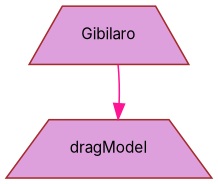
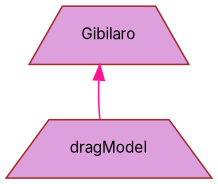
  digraph {
    fontname=Inter
    node [color=brown fillcolor=plum fontname=Inter fontsize=10 shape=trapezium style=filled]
    n1 [fontcolor=black height=0.2 label=Gibilaro width=0.4]
    n2 [height=0.2 label=dragModel width=0.4]
-   n2 -> n1 [color=deeppink dir=back fontname=Inter fontsize=10 labelfontname=Helvetica labelfontsize=10 style=solid]
+   n1 -> n2 [color=deeppink dir=back fontname=Inter fontsize=10 labelfontname=Helvetica labelfontsize=10 style=solid]
  }
